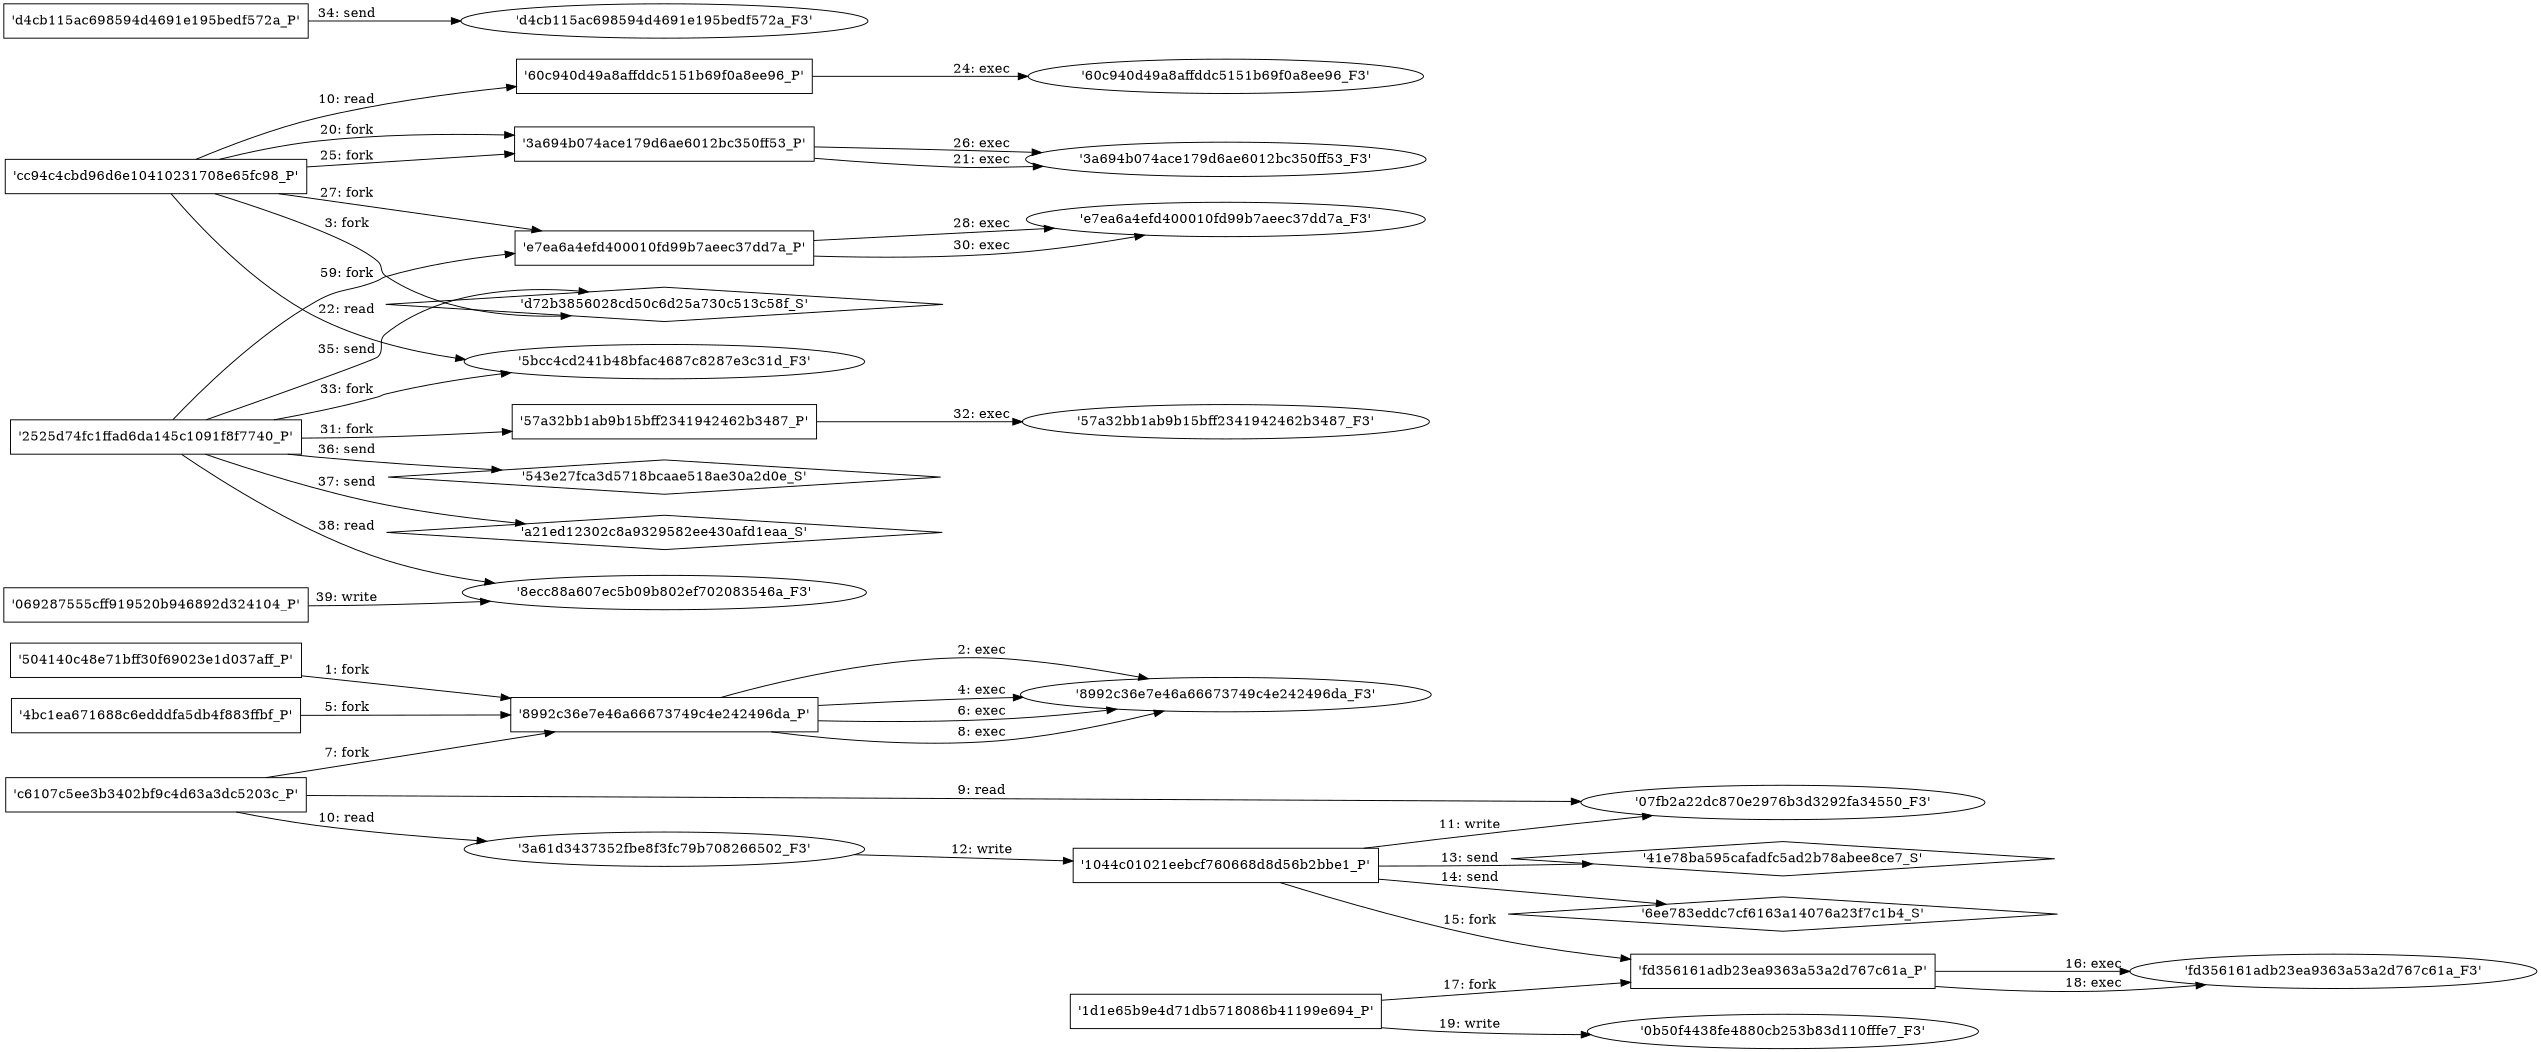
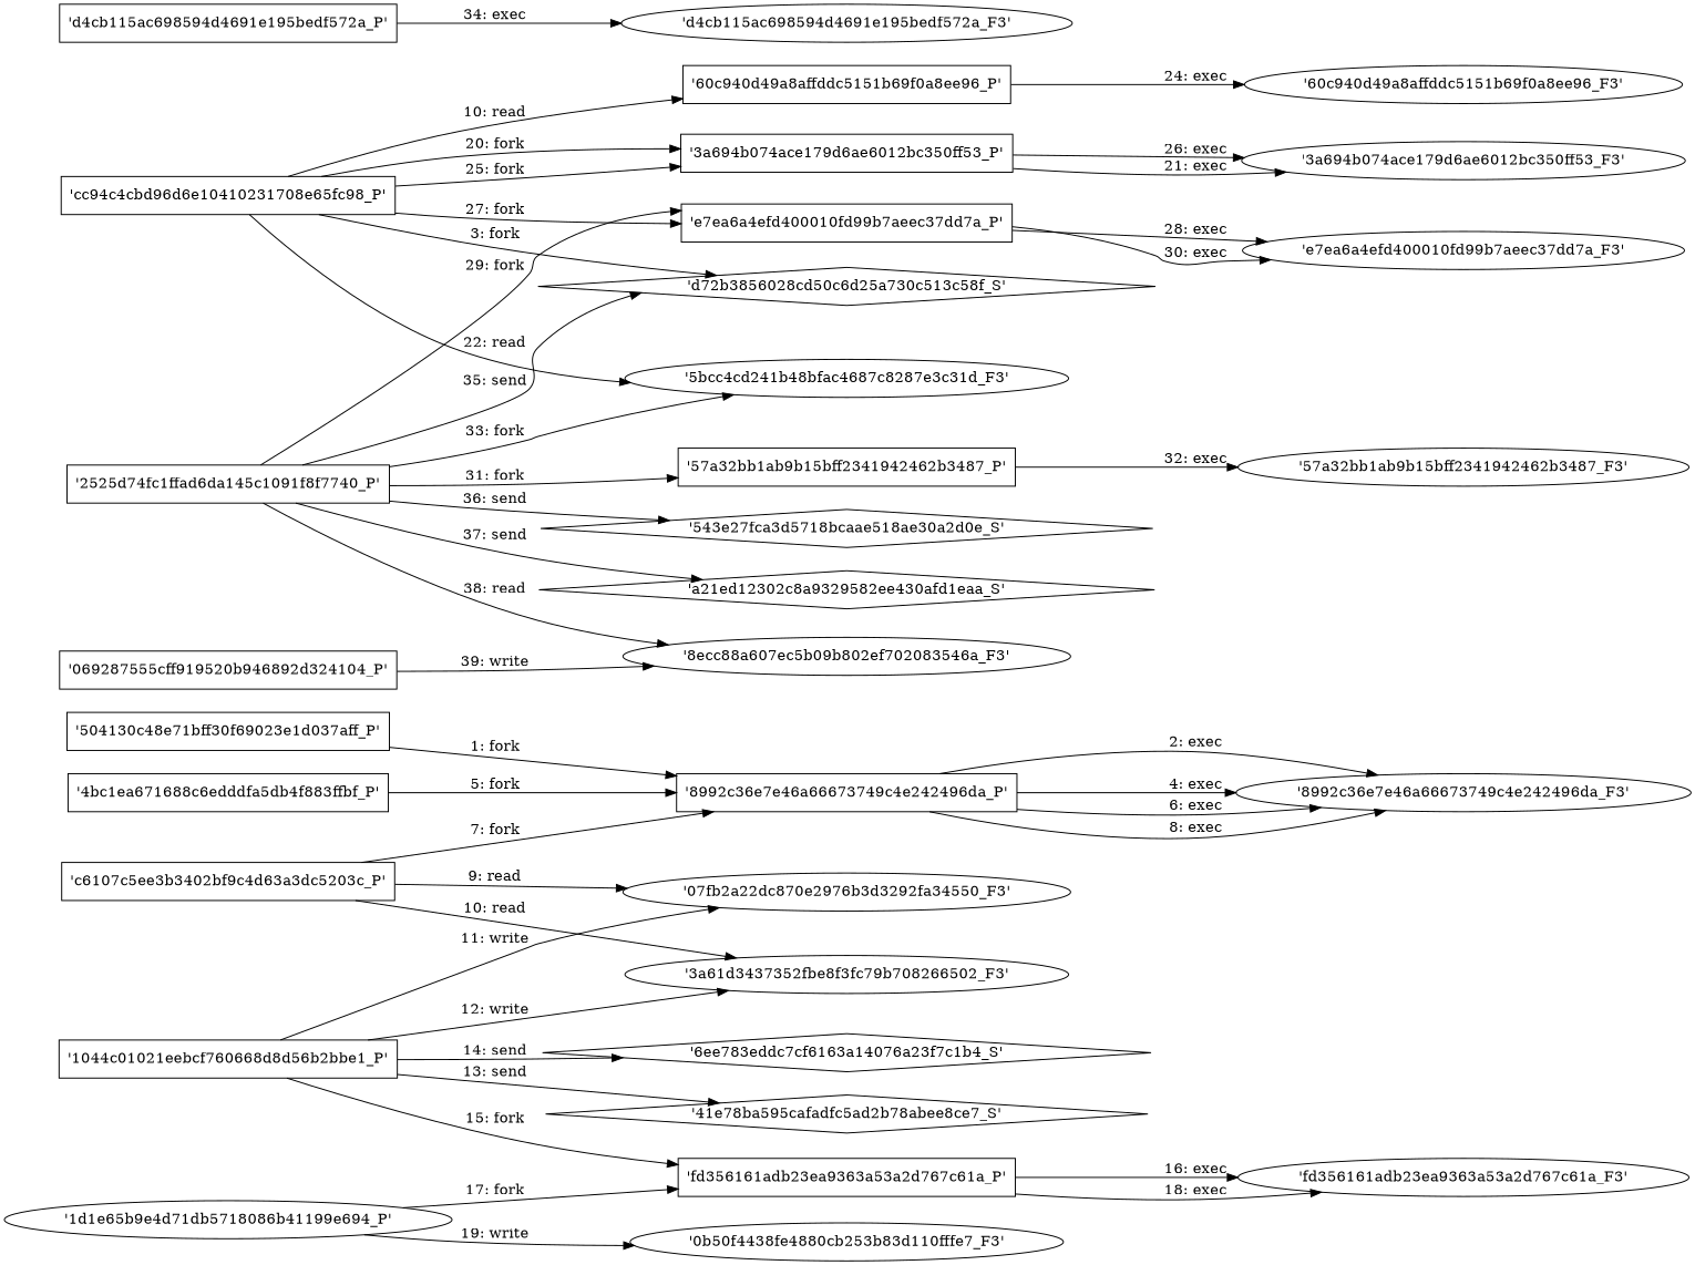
  digraph {
    engine=neato
    fixedsize=false
    fontsize=10
    nodesep=0.3
    rankdir=LR
    ranksep=0
    splines=true
    node [node_type=Process shape=box]
-   "'504130c48e71bff30f69023e1d037aff_P'" [label="'504140c48e71bff30f69023e1d037aff_P'"]
+   "'504130c48e71bff30f69023e1d037aff_P'"
    "'8992c36e7e46a66673749c4e242496da_P'"
    "'8992c36e7e46a66673749c4e242496da_F3'" [node_type=File shape=ellipse]
    "'cc94c4cbd96d6e10410231708e65fc98_P'"
    "'3a694b074ace179d6ae6012bc350ff53_P'"
    "'5bcc4cd241b48bfac4687c8287e3c31d_F3'" [node_type=file shape=ellipse]
    "'60c940d49a8affddc5151b69f0a8ee96_P'"
    "'e7ea6a4efd400010fd99b7aeec37dd7a_P'"
    "'d72b3856028cd50c6d25a730c513c58f_S'" [node_type=Socket shape=diamond]
    "'3a694b074ace179d6ae6012bc350ff53_F3'" [node_type=File shape=ellipse]
    "'60c940d49a8affddc5151b69f0a8ee96_F3'" [node_type=File shape=ellipse]
    "'e7ea6a4efd400010fd99b7aeec37dd7a_F3'" [node_type=File shape=ellipse]
    "'4bc1ea671688c6edddfa5db4f883ffbf_P'"
    "'c6107c5ee3b3402bf9c4d63a3dc5203c_P'"
    "'07fb2a22dc870e2976b3d3292fa34550_F3'" [node_type=file shape=ellipse]
    "'3a61d3437352fbe8f3fc79b708266502_F3'" [node_type=file shape=ellipse]
    "'1044c01021eebcf760668d8d56b2bbe1_P'"
    "'41e78ba595cafadfc5ad2b78abee8ce7_S'" [node_type=Socket shape=diamond]
    "'6ee783eddc7cf6163a14076a23f7c1b4_S'" [node_type=Socket shape=diamond]
    "'fd356161adb23ea9363a53a2d767c61a_P'"
    "'fd356161adb23ea9363a53a2d767c61a_F3'" [node_type=File shape=ellipse]
-   "'1d1e65b9e4d71db5718086b41199e694_P'"
+   "'1d1e65b9e4d71db5718086b41199e694_P'" [shape=ellipse]
    "'0b50f4438fe4880cb253b83d110fffe7_F3'" [node_type=file shape=ellipse]
    "'2525d74fc1ffad6da145c1091f8f7740_P'"
    "'57a32bb1ab9b15bff2341942462b3487_P'"
    "'543e27fca3d5718bcaae518ae30a2d0e_S'" [node_type=Socket shape=diamond]
    "'a21ed12302c8a9329582ee430afd1eaa_S'" [node_type=Socket shape=diamond]
    "'8ecc88a607ec5b09b802ef702083546a_F3'" [node_type=file shape=ellipse]
    "'57a32bb1ab9b15bff2341942462b3487_F3'" [node_type=File shape=ellipse]
    "'d4cb115ac698594d4691e195bedf572a_F3'" [node_type=File shape=ellipse]
    "'d4cb115ac698594d4691e195bedf572a_P'"
    "'069287555cff919520b946892d324104_P'"
    "'504130c48e71bff30f69023e1d037aff_P'" -> "'8992c36e7e46a66673749c4e242496da_P'" [label="1: fork"]
    "'8992c36e7e46a66673749c4e242496da_P'" -> "'8992c36e7e46a66673749c4e242496da_F3'" [label="2: exec"]
    "'8992c36e7e46a66673749c4e242496da_P'" -> "'8992c36e7e46a66673749c4e242496da_F3'" [label="4: exec"]
    "'8992c36e7e46a66673749c4e242496da_P'" -> "'8992c36e7e46a66673749c4e242496da_F3'" [label="6: exec"]
    "'8992c36e7e46a66673749c4e242496da_P'" -> "'8992c36e7e46a66673749c4e242496da_F3'" [label="8: exec"]
    "'cc94c4cbd96d6e10410231708e65fc98_P'" -> "'3a694b074ace179d6ae6012bc350ff53_P'" [label="20: fork"]
    "'cc94c4cbd96d6e10410231708e65fc98_P'" -> "'3a694b074ace179d6ae6012bc350ff53_P'" [label="25: fork"]
    "'cc94c4cbd96d6e10410231708e65fc98_P'" -> "'5bcc4cd241b48bfac4687c8287e3c31d_F3'" [label="22: read"]
    "'cc94c4cbd96d6e10410231708e65fc98_P'" -> "'60c940d49a8affddc5151b69f0a8ee96_P'" [label="10: read"]
    "'cc94c4cbd96d6e10410231708e65fc98_P'" -> "'e7ea6a4efd400010fd99b7aeec37dd7a_P'" [label="27: fork"]
    "'cc94c4cbd96d6e10410231708e65fc98_P'" -> "'d72b3856028cd50c6d25a730c513c58f_S'" [label="3: fork"]
    "'3a694b074ace179d6ae6012bc350ff53_P'" -> "'3a694b074ace179d6ae6012bc350ff53_F3'" [label="21: exec"]
    "'3a694b074ace179d6ae6012bc350ff53_P'" -> "'3a694b074ace179d6ae6012bc350ff53_F3'" [label="26: exec"]
    "'60c940d49a8affddc5151b69f0a8ee96_P'" -> "'60c940d49a8affddc5151b69f0a8ee96_F3'" [label="24: exec"]
    "'e7ea6a4efd400010fd99b7aeec37dd7a_P'" -> "'e7ea6a4efd400010fd99b7aeec37dd7a_F3'" [label="28: exec"]
    "'e7ea6a4efd400010fd99b7aeec37dd7a_P'" -> "'e7ea6a4efd400010fd99b7aeec37dd7a_F3'" [label="30: exec"]
    "'4bc1ea671688c6edddfa5db4f883ffbf_P'" -> "'8992c36e7e46a66673749c4e242496da_P'" [label="5: fork"]
    "'c6107c5ee3b3402bf9c4d63a3dc5203c_P'" -> "'8992c36e7e46a66673749c4e242496da_P'" [label="7: fork"]
    "'c6107c5ee3b3402bf9c4d63a3dc5203c_P'" -> "'07fb2a22dc870e2976b3d3292fa34550_F3'" [label="9: read"]
    "'c6107c5ee3b3402bf9c4d63a3dc5203c_P'" -> "'3a61d3437352fbe8f3fc79b708266502_F3'" [label="10: read"]
    "'1044c01021eebcf760668d8d56b2bbe1_P'" -> "'07fb2a22dc870e2976b3d3292fa34550_F3'" [label="11: write"]
-   "'3a61d3437352fbe8f3fc79b708266502_F3'" -> "'1044c01021eebcf760668d8d56b2bbe1_P'" [label="12: write"]
+   "'1044c01021eebcf760668d8d56b2bbe1_P'" -> "'3a61d3437352fbe8f3fc79b708266502_F3'" [label="12: write"]
    "'1044c01021eebcf760668d8d56b2bbe1_P'" -> "'41e78ba595cafadfc5ad2b78abee8ce7_S'" [label="13: send"]
    "'1044c01021eebcf760668d8d56b2bbe1_P'" -> "'6ee783eddc7cf6163a14076a23f7c1b4_S'" [label="14: send"]
    "'1044c01021eebcf760668d8d56b2bbe1_P'" -> "'fd356161adb23ea9363a53a2d767c61a_P'" [label="15: fork"]
    "'fd356161adb23ea9363a53a2d767c61a_P'" -> "'fd356161adb23ea9363a53a2d767c61a_F3'" [label="16: exec"]
    "'fd356161adb23ea9363a53a2d767c61a_P'" -> "'fd356161adb23ea9363a53a2d767c61a_F3'" [label="18: exec"]
    "'1d1e65b9e4d71db5718086b41199e694_P'" -> "'fd356161adb23ea9363a53a2d767c61a_P'" [label="17: fork"]
    "'1d1e65b9e4d71db5718086b41199e694_P'" -> "'0b50f4438fe4880cb253b83d110fffe7_F3'" [label="19: write"]
    "'2525d74fc1ffad6da145c1091f8f7740_P'" -> "'5bcc4cd241b48bfac4687c8287e3c31d_F3'" [label="33: fork"]
-   "'2525d74fc1ffad6da145c1091f8f7740_P'" -> "'e7ea6a4efd400010fd99b7aeec37dd7a_P'" [label="59: fork"]
+   "'2525d74fc1ffad6da145c1091f8f7740_P'" -> "'e7ea6a4efd400010fd99b7aeec37dd7a_P'" [label="29: fork"]
    "'2525d74fc1ffad6da145c1091f8f7740_P'" -> "'d72b3856028cd50c6d25a730c513c58f_S'" [label="35: send"]
    "'2525d74fc1ffad6da145c1091f8f7740_P'" -> "'57a32bb1ab9b15bff2341942462b3487_P'" [label="31: fork"]
    "'2525d74fc1ffad6da145c1091f8f7740_P'" -> "'543e27fca3d5718bcaae518ae30a2d0e_S'" [label="36: send"]
    "'2525d74fc1ffad6da145c1091f8f7740_P'" -> "'a21ed12302c8a9329582ee430afd1eaa_S'" [label="37: send"]
    "'2525d74fc1ffad6da145c1091f8f7740_P'" -> "'8ecc88a607ec5b09b802ef702083546a_F3'" [label="38: read"]
    "'57a32bb1ab9b15bff2341942462b3487_P'" -> "'57a32bb1ab9b15bff2341942462b3487_F3'" [label="32: exec"]
-   "'d4cb115ac698594d4691e195bedf572a_P'" -> "'d4cb115ac698594d4691e195bedf572a_F3'" [label="34: send"]
+   "'d4cb115ac698594d4691e195bedf572a_P'" -> "'d4cb115ac698594d4691e195bedf572a_F3'" [label="34: exec"]
    "'069287555cff919520b946892d324104_P'" -> "'8ecc88a607ec5b09b802ef702083546a_F3'" [label="39: write"]
  }
